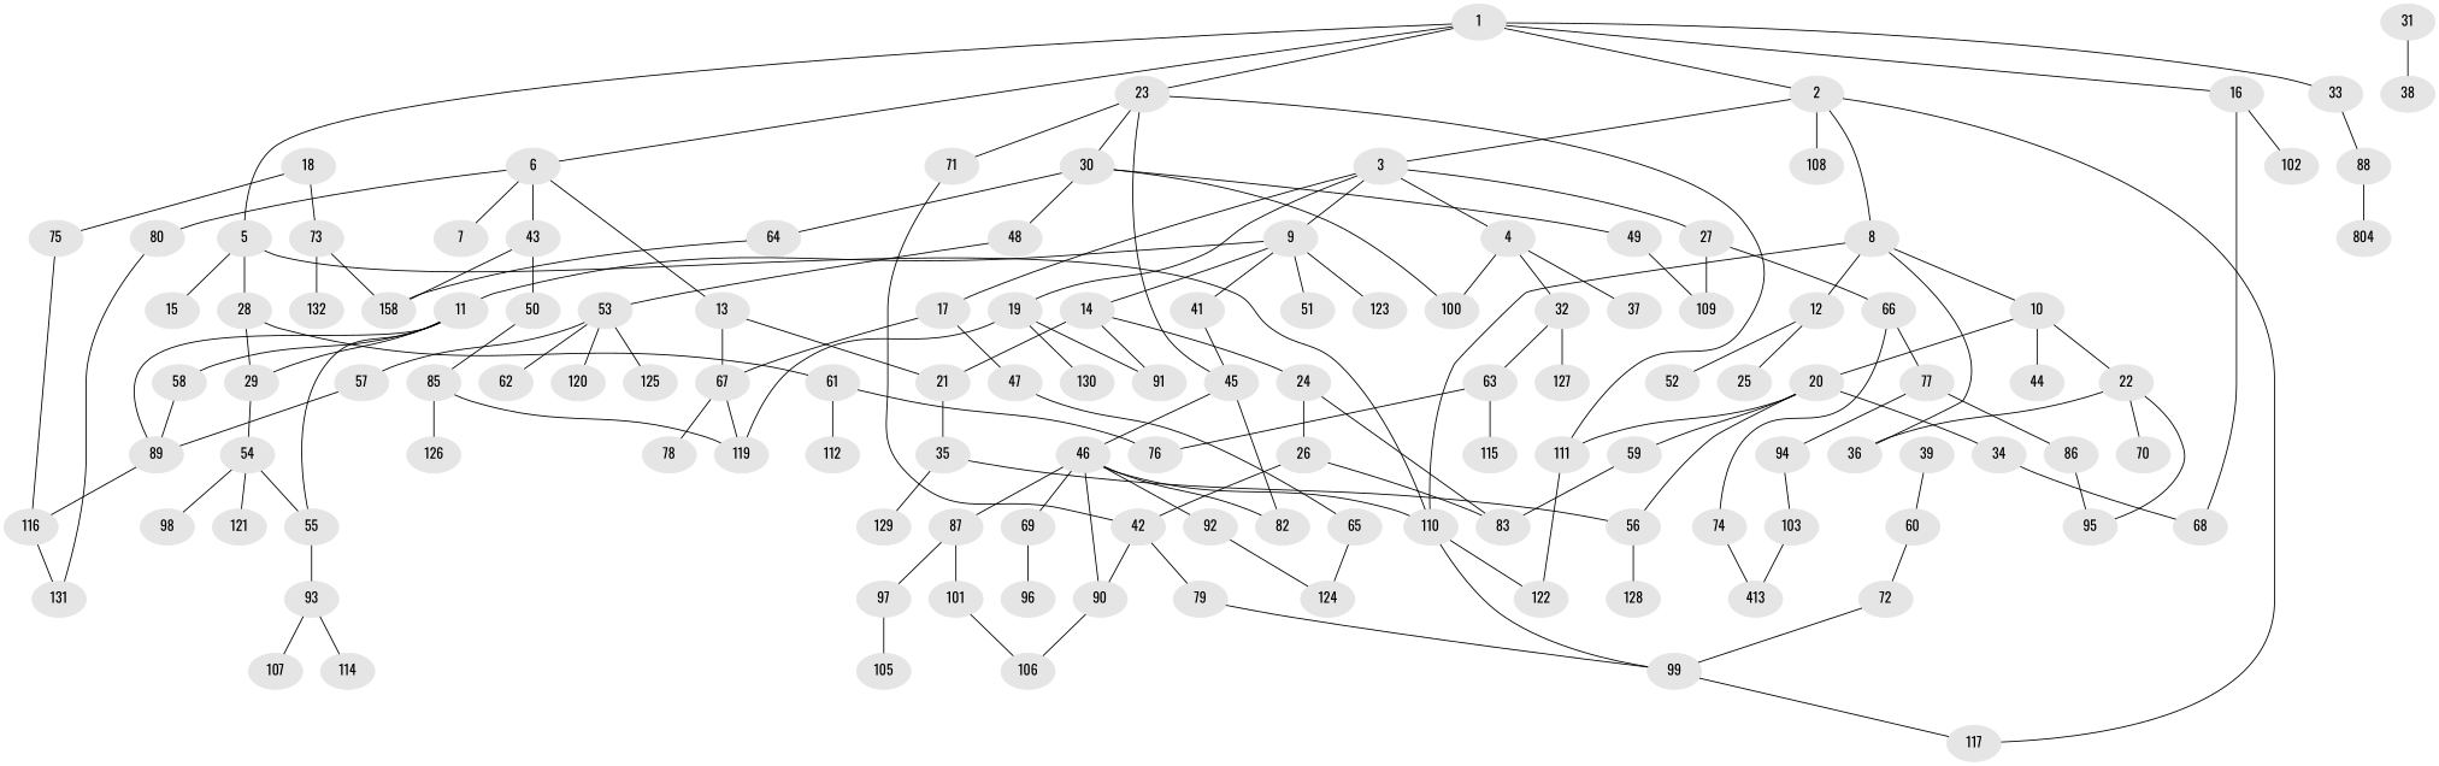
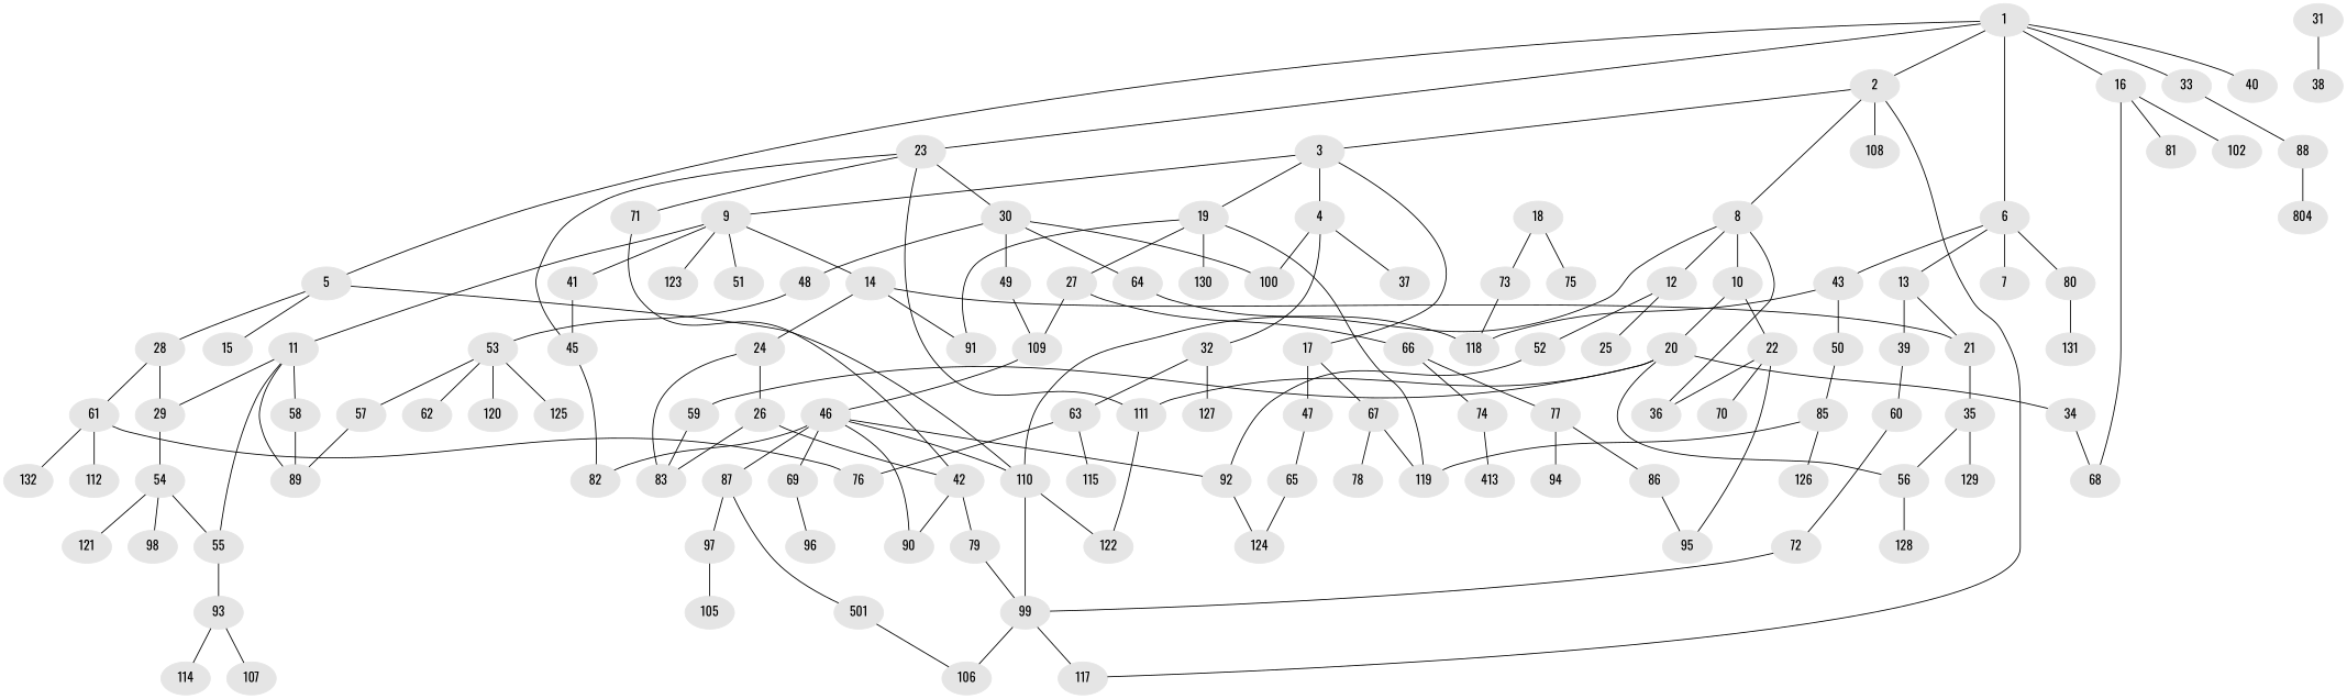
  graph {
    fontname=Oswald
    node [color=gray90 fontname=Oswald style=filled]
    edge [fontname=Oswald]
    1
    2
    5
    6
    16
    23
    33
+   40
    3
    8
    108
    117
    15
    28
    110
    7
    13
    43
    80
    68
+   81
    102
    111
    30
    45
    71
    88
    4
    9
    17
    19
    10
    12
    36
    32
    37
    100
    11
    14
    41
    51
    123
    47
    67
    91
    27
    119
    130
    63
    127
    18
    73
    75
    29
    61
    99
    122
    21
    39
    50
-   118 [label=158]
+   118
    131
    20
    22
-   44
    25
    52
    55
    58
    89
    24
    34
    56
    59
    70
    95
    31
    38
    54
    93
-   116
    92
    35
    60
    26
    83
    65
    78
    66
    109
    128
    129
    48
    49
    64
    42
    79
    90
    46
    82
    74
    77
    76
    112
    132
    98
    121
    53
    115
    n110 [label=804]
    72
    85
    69
    87
    96
    97
-   101
+   101 [label=501]
    124
    57
    62
    120
    125
    126
    107
    114
    n126 [label=413]
    86
    94
    106
-   103
    105
    1 -- 2
    1 -- 5
    1 -- 6
    1 -- 16
    1 -- 23
    1 -- 33
+   1 -- 40
    2 -- 3
    2 -- 8
    2 -- 108
    2 -- 117
    5 -- 15
    5 -- 28
    5 -- 110
    6 -- 7
    6 -- 13
    6 -- 43
    6 -- 80
    16 -- 68
+   16 -- 81
    16 -- 102
    23 -- 111
    23 -- 30
    23 -- 45
    23 -- 71
    33 -- 88
    3 -- 4
    3 -- 9
    3 -- 17
    3 -- 19
    8 -- 110
    8 -- 10
    8 -- 12
    8 -- 36
    28 -- 29
    28 -- 61
    110 -- 99
    110 -- 122
    13 -- 21
-   13 -- 67
+   13 -- 39
    43 -- 50
    43 -- 118
    80 -- 131
    111 -- 122
    30 -- 100
    30 -- 48
    30 -- 49
    30 -- 64
-   45 -- 46
+   109 -- 46
    45 -- 82
    71 -- 42
    88 -- n110
    4 -- 32
    4 -- 37
    4 -- 100
    9 -- 11
    9 -- 14
    9 -- 41
    9 -- 51
    9 -- 123
    17 -- 47
    17 -- 67
    19 -- 91
-   3 -- 27
+   19 -- 27
    19 -- 119
    19 -- 130
    10 -- 20
    10 -- 22
-   10 -- 44
    12 -- 25
    12 -- 52
    32 -- 63
    32 -- 127
    11 -- 29
    11 -- 55
    11 -- 58
    11 -- 89
    14 -- 91
    14 -- 21
    14 -- 24
    41 -- 45
    47 -- 65
    67 -- 119
    67 -- 78
    27 -- 66
    27 -- 109
    63 -- 76
    63 -- 115
    18 -- 73
    18 -- 75
    73 -- 118
-   75 -- 116
    29 -- 54
    61 -- 76
    61 -- 112
-   73 -- 132
+   61 -- 132
    99 -- 117
-   90 -- 106
+   99 -- 106
    21 -- 35
    39 -- 60
    50 -- 85
    20 -- 111
    20 -- 34
    20 -- 56
    20 -- 59
    22 -- 36
    22 -- 70
    22 -- 95
+   52 -- 92
    55 -- 93
    58 -- 89
-   89 -- 116
    24 -- 26
    24 -- 83
    34 -- 68
    56 -- 128
    59 -- 83
    31 -- 38
    54 -- 55
    54 -- 98
    54 -- 121
    93 -- 107
    93 -- 114
-   116 -- 131
    92 -- 124
    35 -- 56
    35 -- 129
    60 -- 72
    26 -- 83
    26 -- 42
    65 -- 124
    66 -- 74
    66 -- 77
    48 -- 53
    49 -- 109
    64 -- 118
    42 -- 79
    42 -- 90
    79 -- 99
    46 -- 110
    46 -- 92
    46 -- 90
    46 -- 82
    46 -- 69
    46 -- 87
    74 -- n126
    77 -- 86
    77 -- 94
    53 -- 57
    53 -- 62
    53 -- 120
    53 -- 125
    72 -- 99
    85 -- 119
    85 -- 126
    69 -- 96
    87 -- 97
    87 -- 101
    97 -- 105
    101 -- 106
    57 -- 89
    86 -- 95
-   94 -- 103
-   103 -- n126
  }
